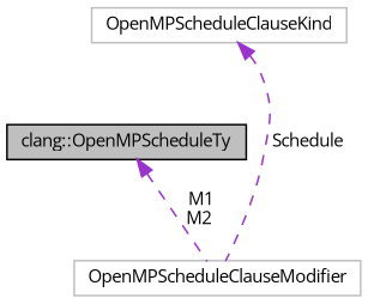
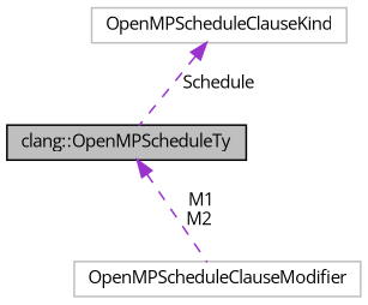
  digraph {
    fontname="Open Sans"
    node [color=grey75 fontname="Open Sans" fontsize=10 shape=record]
    edge [color=darkorchid3 dir=back fontname="Open Sans" fontsize=10 labelfontname=Helvetica labelfontsize=10 style=dashed]
    n1 [color=black fillcolor=grey75 fontcolor=black height=0.2 label="clang::OpenMPScheduleTy" style=filled width=0.4]
    n2 [height=0.2 label=OpenMPScheduleClauseModifier width=0.4]
    n3 [height=0.2 label=OpenMPScheduleClauseKind width=0.4]
    n1 -> n2 [label=" M1\nM2"]
-   n3 -> n2 [label=" Schedule"]
+   n3 -> n1 [label=" Schedule"]
  }
